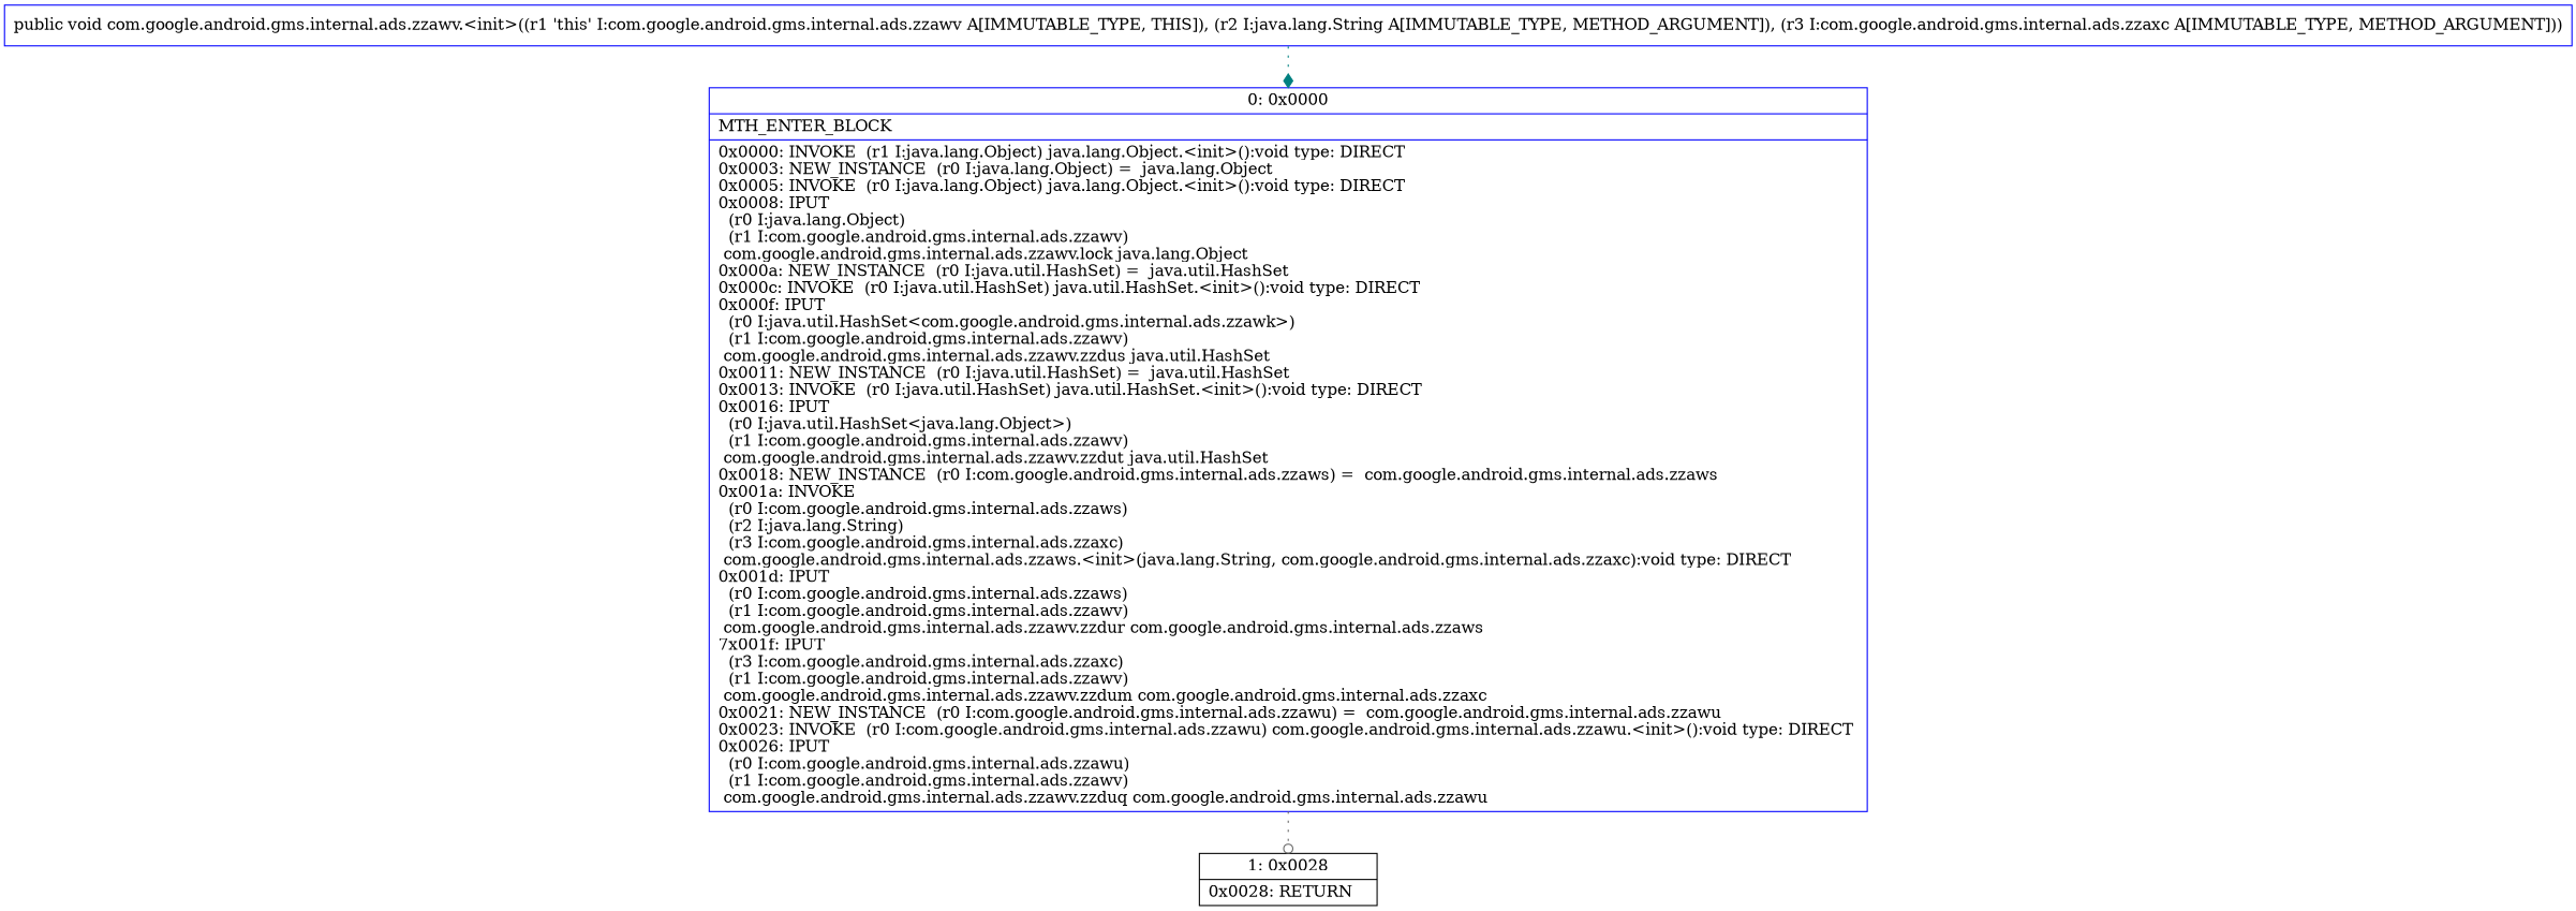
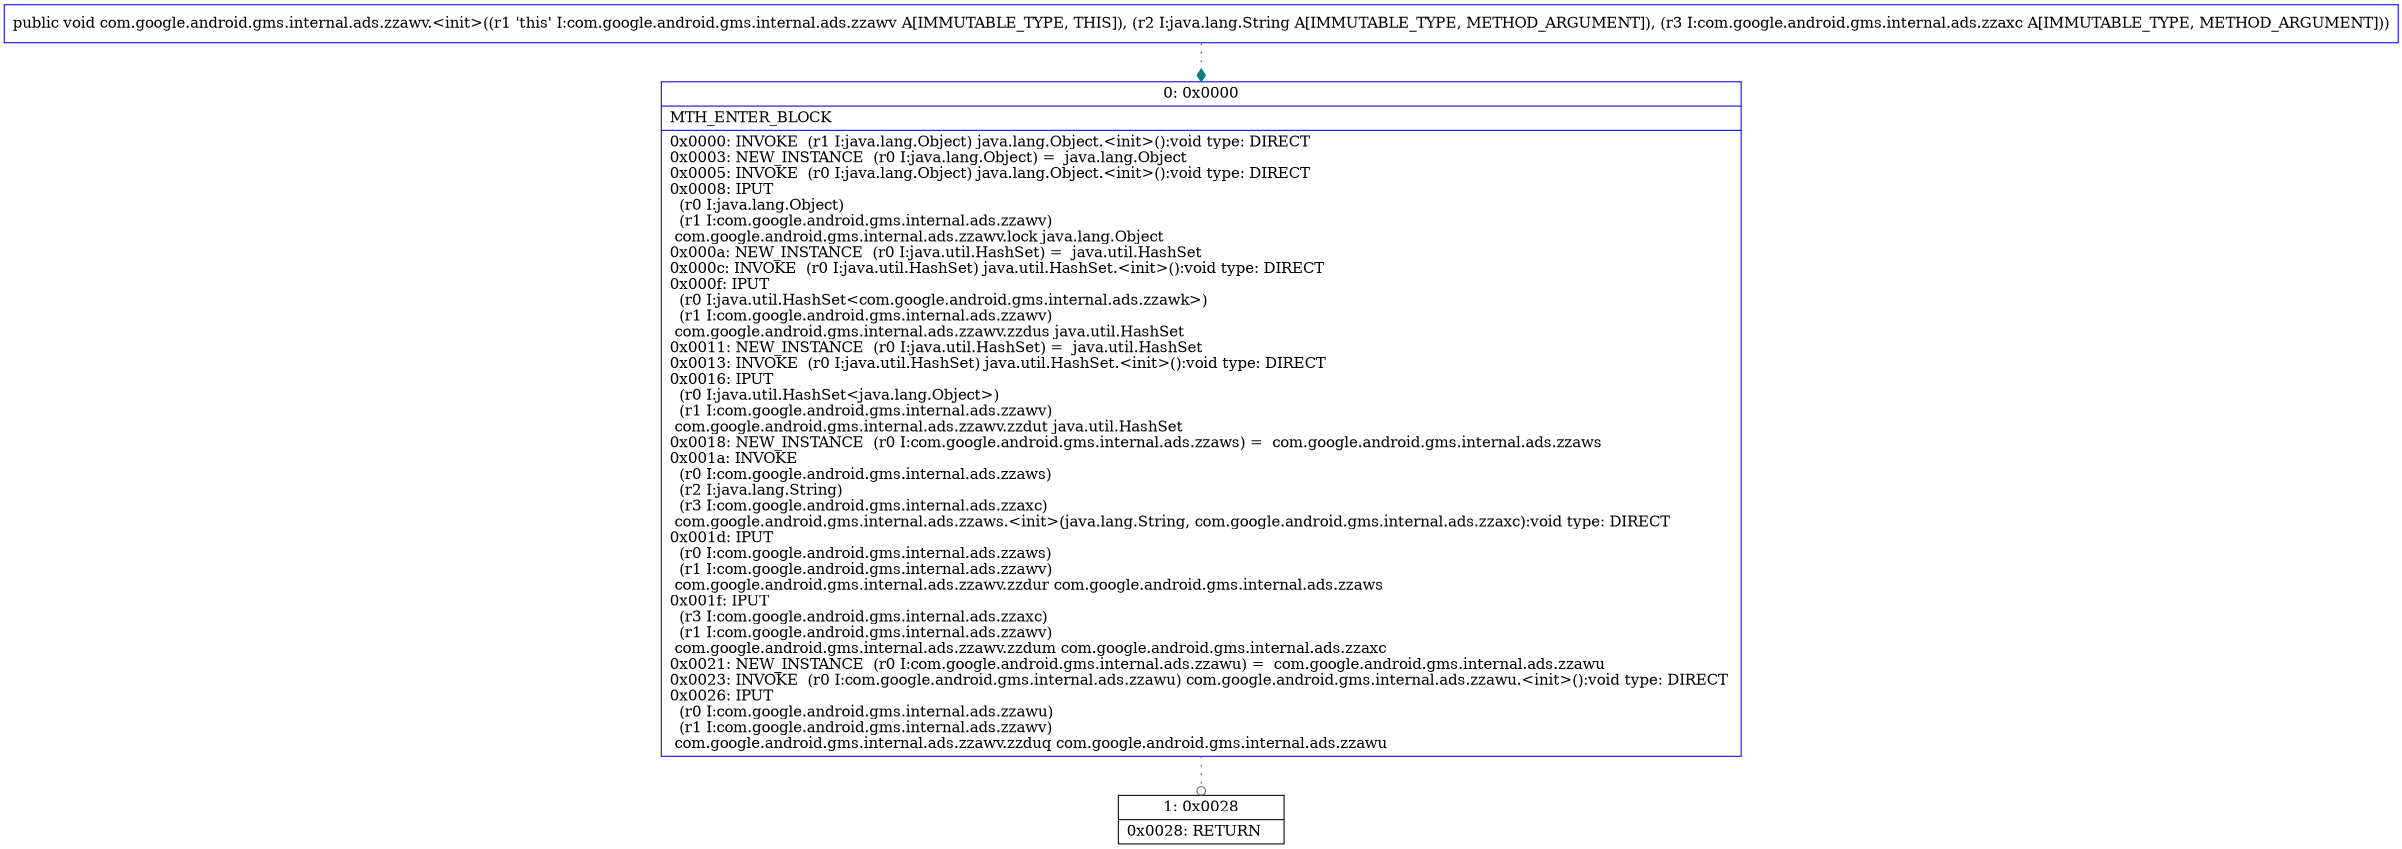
  digraph {
    node [shape=record color=blue]
    edge [style=dotted]
-   n1 [label="{0\:\ 0x0000|MTH_ENTER_BLOCK\l|0x0000: INVOKE  (r1 I:java.lang.Object) java.lang.Object.\<init\>():void type: DIRECT \l0x0003: NEW_INSTANCE  (r0 I:java.lang.Object) =  java.lang.Object \l0x0005: INVOKE  (r0 I:java.lang.Object) java.lang.Object.\<init\>():void type: DIRECT \l0x0008: IPUT  \l  (r0 I:java.lang.Object)\l  (r1 I:com.google.android.gms.internal.ads.zzawv)\l com.google.android.gms.internal.ads.zzawv.lock java.lang.Object \l0x000a: NEW_INSTANCE  (r0 I:java.util.HashSet) =  java.util.HashSet \l0x000c: INVOKE  (r0 I:java.util.HashSet) java.util.HashSet.\<init\>():void type: DIRECT \l0x000f: IPUT  \l  (r0 I:java.util.HashSet\<com.google.android.gms.internal.ads.zzawk\>)\l  (r1 I:com.google.android.gms.internal.ads.zzawv)\l com.google.android.gms.internal.ads.zzawv.zzdus java.util.HashSet \l0x0011: NEW_INSTANCE  (r0 I:java.util.HashSet) =  java.util.HashSet \l0x0013: INVOKE  (r0 I:java.util.HashSet) java.util.HashSet.\<init\>():void type: DIRECT \l0x0016: IPUT  \l  (r0 I:java.util.HashSet\<java.lang.Object\>)\l  (r1 I:com.google.android.gms.internal.ads.zzawv)\l com.google.android.gms.internal.ads.zzawv.zzdut java.util.HashSet \l0x0018: NEW_INSTANCE  (r0 I:com.google.android.gms.internal.ads.zzaws) =  com.google.android.gms.internal.ads.zzaws \l0x001a: INVOKE  \l  (r0 I:com.google.android.gms.internal.ads.zzaws)\l  (r2 I:java.lang.String)\l  (r3 I:com.google.android.gms.internal.ads.zzaxc)\l com.google.android.gms.internal.ads.zzaws.\<init\>(java.lang.String, com.google.android.gms.internal.ads.zzaxc):void type: DIRECT \l0x001d: IPUT  \l  (r0 I:com.google.android.gms.internal.ads.zzaws)\l  (r1 I:com.google.android.gms.internal.ads.zzawv)\l com.google.android.gms.internal.ads.zzawv.zzdur com.google.android.gms.internal.ads.zzaws \l7x001f: IPUT  \l  (r3 I:com.google.android.gms.internal.ads.zzaxc)\l  (r1 I:com.google.android.gms.internal.ads.zzawv)\l com.google.android.gms.internal.ads.zzawv.zzdum com.google.android.gms.internal.ads.zzaxc \l0x0021: NEW_INSTANCE  (r0 I:com.google.android.gms.internal.ads.zzawu) =  com.google.android.gms.internal.ads.zzawu \l0x0023: INVOKE  (r0 I:com.google.android.gms.internal.ads.zzawu) com.google.android.gms.internal.ads.zzawu.\<init\>():void type: DIRECT \l0x0026: IPUT  \l  (r0 I:com.google.android.gms.internal.ads.zzawu)\l  (r1 I:com.google.android.gms.internal.ads.zzawv)\l com.google.android.gms.internal.ads.zzawv.zzduq com.google.android.gms.internal.ads.zzawu \l}"]
+   n1 [label="{0\:\ 0x0000|MTH_ENTER_BLOCK\l|0x0000: INVOKE  (r1 I:java.lang.Object) java.lang.Object.\<init\>():void type: DIRECT \l0x0003: NEW_INSTANCE  (r0 I:java.lang.Object) =  java.lang.Object \l0x0005: INVOKE  (r0 I:java.lang.Object) java.lang.Object.\<init\>():void type: DIRECT \l0x0008: IPUT  \l  (r0 I:java.lang.Object)\l  (r1 I:com.google.android.gms.internal.ads.zzawv)\l com.google.android.gms.internal.ads.zzawv.lock java.lang.Object \l0x000a: NEW_INSTANCE  (r0 I:java.util.HashSet) =  java.util.HashSet \l0x000c: INVOKE  (r0 I:java.util.HashSet) java.util.HashSet.\<init\>():void type: DIRECT \l0x000f: IPUT  \l  (r0 I:java.util.HashSet\<com.google.android.gms.internal.ads.zzawk\>)\l  (r1 I:com.google.android.gms.internal.ads.zzawv)\l com.google.android.gms.internal.ads.zzawv.zzdus java.util.HashSet \l0x0011: NEW_INSTANCE  (r0 I:java.util.HashSet) =  java.util.HashSet \l0x0013: INVOKE  (r0 I:java.util.HashSet) java.util.HashSet.\<init\>():void type: DIRECT \l0x0016: IPUT  \l  (r0 I:java.util.HashSet\<java.lang.Object\>)\l  (r1 I:com.google.android.gms.internal.ads.zzawv)\l com.google.android.gms.internal.ads.zzawv.zzdut java.util.HashSet \l0x0018: NEW_INSTANCE  (r0 I:com.google.android.gms.internal.ads.zzaws) =  com.google.android.gms.internal.ads.zzaws \l0x001a: INVOKE  \l  (r0 I:com.google.android.gms.internal.ads.zzaws)\l  (r2 I:java.lang.String)\l  (r3 I:com.google.android.gms.internal.ads.zzaxc)\l com.google.android.gms.internal.ads.zzaws.\<init\>(java.lang.String, com.google.android.gms.internal.ads.zzaxc):void type: DIRECT \l0x001d: IPUT  \l  (r0 I:com.google.android.gms.internal.ads.zzaws)\l  (r1 I:com.google.android.gms.internal.ads.zzawv)\l com.google.android.gms.internal.ads.zzawv.zzdur com.google.android.gms.internal.ads.zzaws \l0x001f: IPUT  \l  (r3 I:com.google.android.gms.internal.ads.zzaxc)\l  (r1 I:com.google.android.gms.internal.ads.zzawv)\l com.google.android.gms.internal.ads.zzawv.zzdum com.google.android.gms.internal.ads.zzaxc \l0x0021: NEW_INSTANCE  (r0 I:com.google.android.gms.internal.ads.zzawu) =  com.google.android.gms.internal.ads.zzawu \l0x0023: INVOKE  (r0 I:com.google.android.gms.internal.ads.zzawu) com.google.android.gms.internal.ads.zzawu.\<init\>():void type: DIRECT \l0x0026: IPUT  \l  (r0 I:com.google.android.gms.internal.ads.zzawu)\l  (r1 I:com.google.android.gms.internal.ads.zzawv)\l com.google.android.gms.internal.ads.zzawv.zzduq com.google.android.gms.internal.ads.zzawu \l}"]
    n2 [label="{1\:\ 0x0028|0x0028: RETURN   \l}" color=black]
    n3 [label="{public void com.google.android.gms.internal.ads.zzawv.\<init\>((r1 'this' I:com.google.android.gms.internal.ads.zzawv A[IMMUTABLE_TYPE, THIS]), (r2 I:java.lang.String A[IMMUTABLE_TYPE, METHOD_ARGUMENT]), (r3 I:com.google.android.gms.internal.ads.zzaxc A[IMMUTABLE_TYPE, METHOD_ARGUMENT])) }"]
    n1 -> n2 [color=gray40 arrowhead=odot]
    n3 -> n1 [color=teal arrowhead=diamond]
  }
